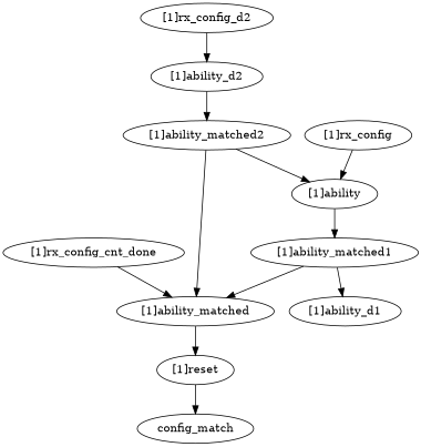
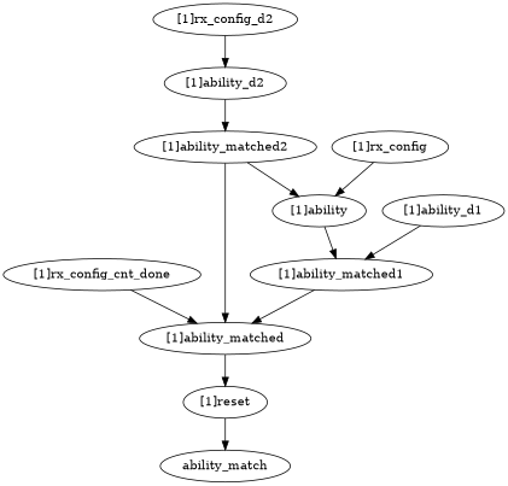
  strict digraph {
    node [complexity=6]
    "[1]rx_config_cnt_done" [importance=0.0252008625263 rank=0.00420014375439]
    "[1]ability_matched" [complexity=2 importance=0.0172965387157 rank=0.00864826935787]
    "[1]reset" [complexity=1 importance=0.0114219838628 rank=0.0114219838628]
    "[1]ability" [complexity=9 importance=0.0305260351141 rank=0.00339178167935]
    "[1]ability_matched1" [importance=0.025094481784 rank=0.00418241363067]
    "[1]ability_matched2" [importance=0.0250923012175 rank=0.00418205020292]
    "[1]ability_d1" [complexity=9 importance=0.0305019704235 rank=0.00338910782483]
-   ability_match [complexity=0 importance=0.00700706728741 rank=0.0 label=config_match]
+   ability_match [complexity=0 importance=0.00700706728741 rank=0.0]
    "[1]ability_d2" [complexity=9 importance=0.0304954053729 rank=0.00338837837477]
    "[1]rx_config_d2" [complexity=13 importance=0.0364244280615 rank=0.00280187908165]
    "[1]rx_config" [complexity=13 importance=0.0386763637756 rank=0.00297510490582]
    "[1]rx_config_cnt_done" -> "[1]ability_matched"
    "[1]ability_matched" -> "[1]reset"
    "[1]reset" -> ability_match
    "[1]ability" -> "[1]ability_matched1"
    "[1]ability_matched1" -> "[1]ability_matched"
    "[1]ability_matched2" -> "[1]ability_matched"
    "[1]ability_matched2" -> "[1]ability"
-   "[1]ability_matched1" -> "[1]ability_d1"
+   "[1]ability_d1" -> "[1]ability_matched1"
    "[1]ability_d2" -> "[1]ability_matched2"
    "[1]rx_config_d2" -> "[1]ability_d2"
    "[1]rx_config" -> "[1]ability"
  }
